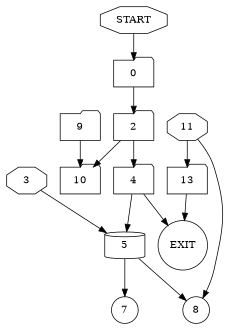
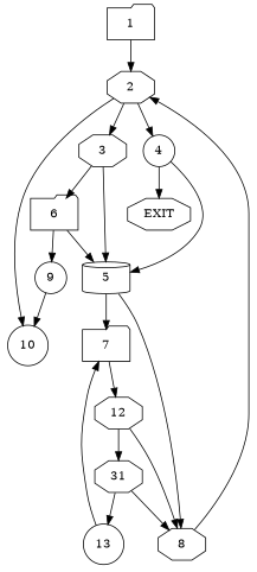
  digraph {
    node [shape=folder]
-   n1 [label=START shape=octagon]
-   1 [label=0]
-   2
-   n4 [label=EXIT shape=circle]
+   1
+   2 [shape=octagon]
+   n4 [label=EXIT shape=octagon]
    3 [shape=octagon]
-   4
-   10
+   4 [shape=circle]
+   10 [shape=circle]
    5 [shape=cylinder]
-   7 [shape=circle]
-   8 [shape=circle]
-   9
-   11 [shape=octagon]
-   13
-   n1 -> 1
+   6
+   7
+   8 [shape=octagon]
+   9 [shape=circle]
+   12 [shape=octagon]
+   11 [shape=octagon label=31]
+   13 [shape=circle]
    1 -> 2
+   2 -> 3
    2 -> 4
    2 -> 10
    3 -> 5
+   3 -> 6
    4 -> n4
    4 -> 5
    5 -> 7
    5 -> 8
+   6 -> 5
+   6 -> 9
+   7 -> 12
+   8 -> 2
    9 -> 10
+   12 -> 8
+   12 -> 11
    11 -> 8
    11 -> 13
-   13 -> n4
+   13 -> 7
  }
